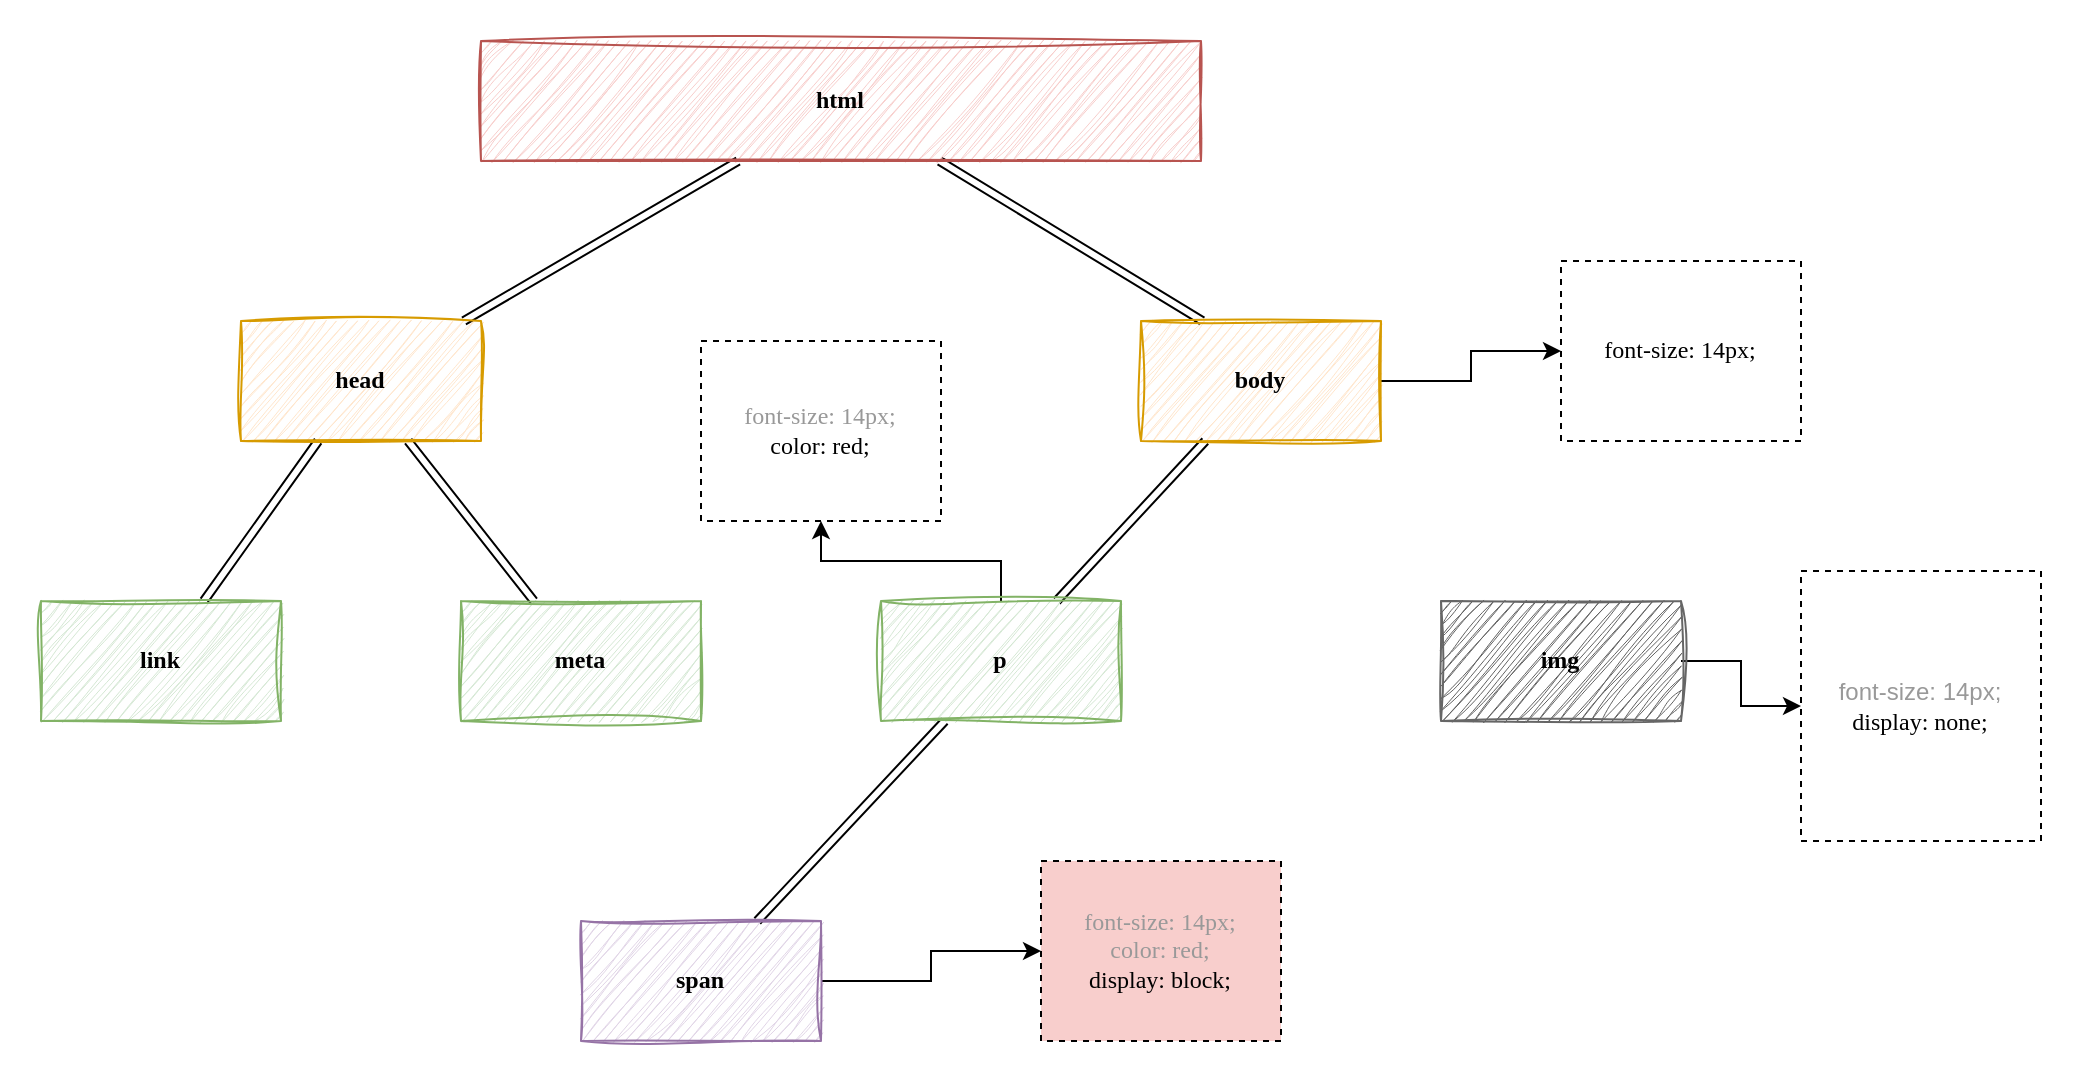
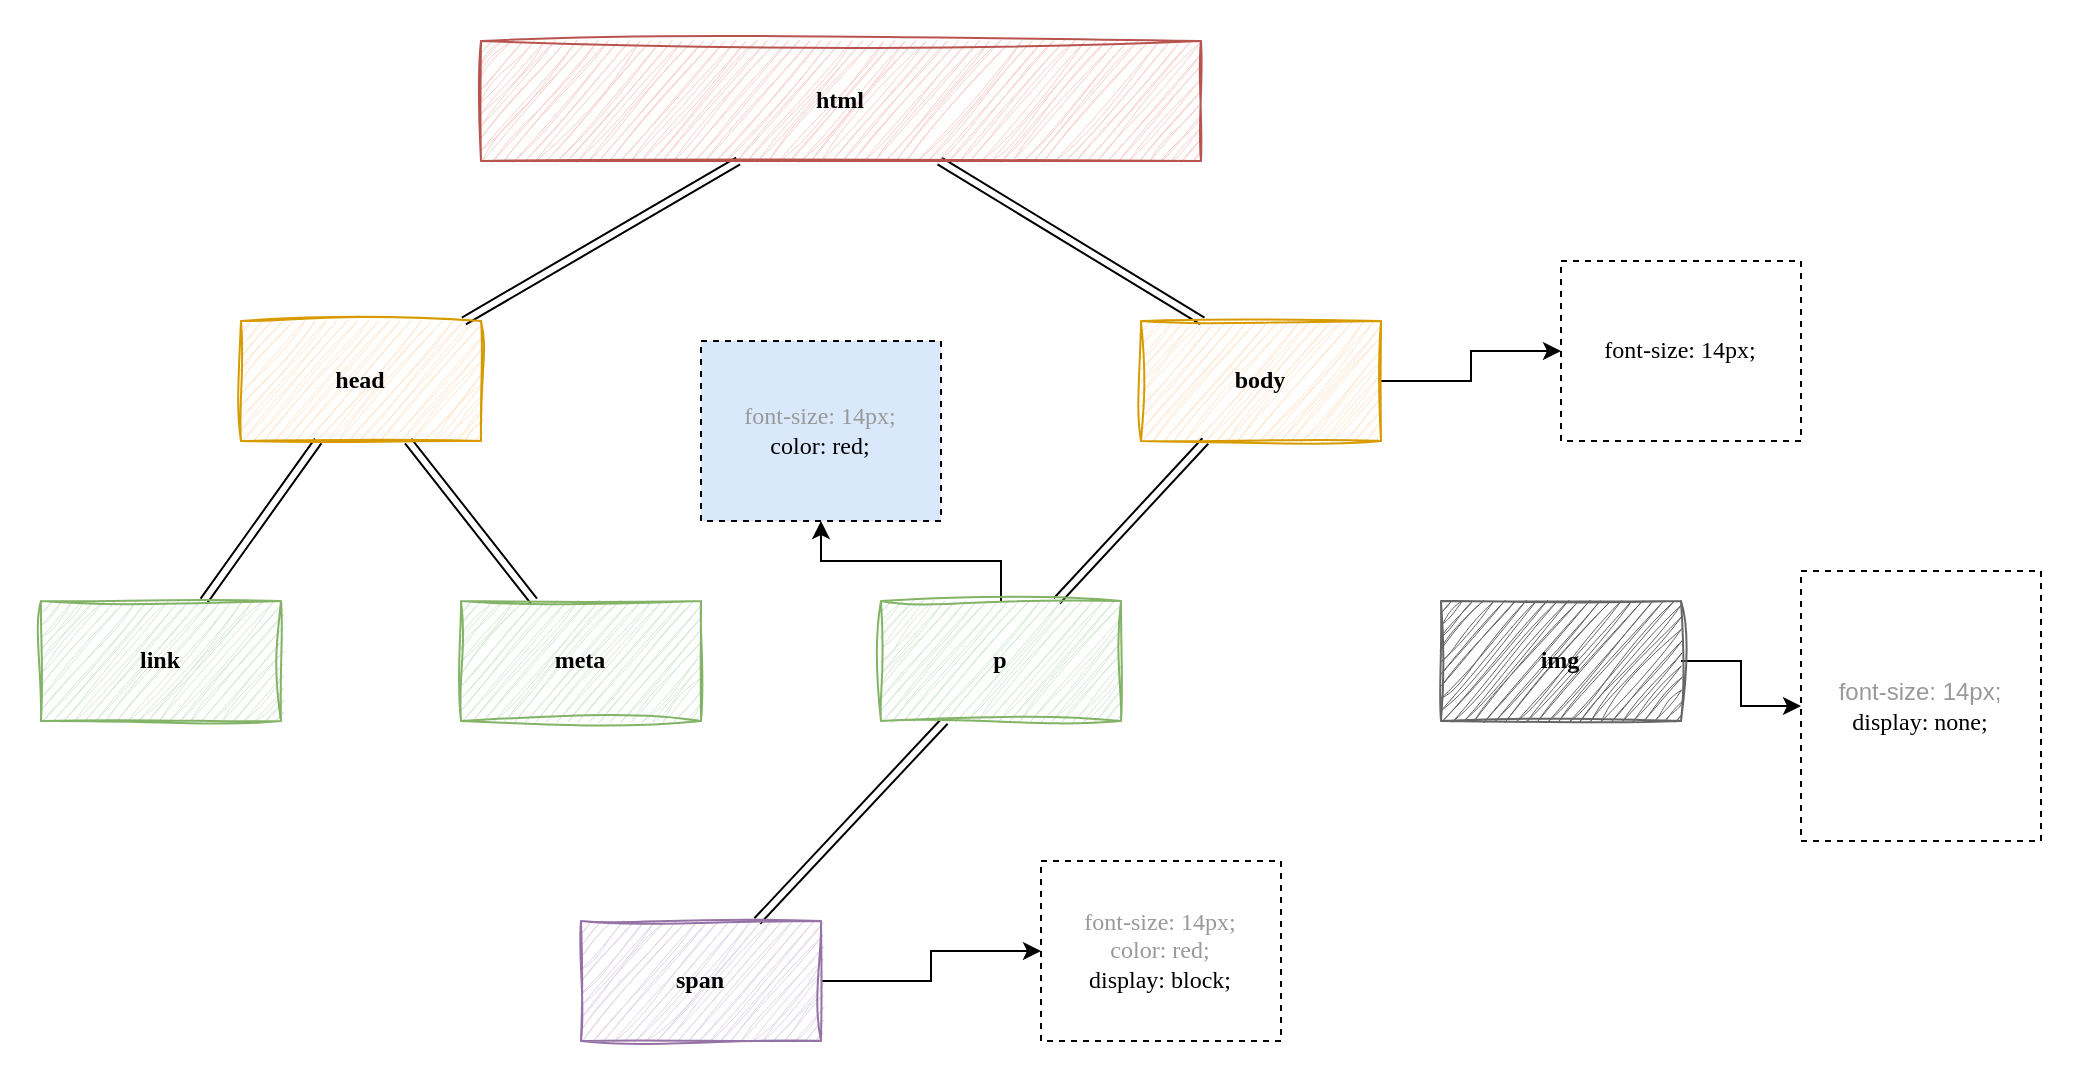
  <mxCell id="0" />
  <mxCell id="1" parent="0" />
  <mxCell id="2" value="" style="edgeStyle=none;rounded=0;orthogonalLoop=1;jettySize=auto;html=1;shape=link;" parent="1" target="7" edge="1"><mxGeometry relative="1" as="geometry"><mxPoint x="368.571" y="80" as="sourcePoint" /></mxGeometry></mxCell>
  <mxCell id="3" value="" style="edgeStyle=none;rounded=0;orthogonalLoop=1;jettySize=auto;html=1;shape=link;" parent="1" edge="1"><mxGeometry relative="1" as="geometry"><mxPoint x="469.286" y="80" as="sourcePoint" /><mxPoint x="600.714" y="160" as="targetPoint" /></mxGeometry></mxCell>
  <mxCell id="4" value="&lt;b&gt;&lt;font face=&quot;Comic Sans MS&quot;&gt;html&lt;/font&gt;&lt;/b&gt;" style="rounded=0;whiteSpace=wrap;html=1;fillColor=#f8cecc;strokeColor=#b85450;glass=0;shadow=0;sketch=1;curveFitting=1;jiggle=2;" parent="1" vertex="1"><mxGeometry x="240" y="20" width="360" height="60" as="geometry" /></mxCell>
  <mxCell id="5" value="" style="edgeStyle=none;rounded=0;orthogonalLoop=1;jettySize=auto;html=1;shape=link;" parent="1" source="7" target="11" edge="1"><mxGeometry relative="1" as="geometry" /></mxCell>
  <mxCell id="6" value="" style="edgeStyle=none;rounded=0;orthogonalLoop=1;jettySize=auto;html=1;shape=link;" parent="1" source="7" target="12" edge="1"><mxGeometry relative="1" as="geometry" /></mxCell>
  <mxCell id="7" value="&lt;b style=&quot;border-color: var(--border-color);&quot;&gt;&lt;font face=&quot;Comic Sans MS&quot; color=&quot;#000000&quot;&gt;head&lt;/font&gt;&lt;/b&gt;" style="rounded=0;whiteSpace=wrap;html=1;fillColor=#ffe6cc;strokeColor=#d79b00;sketch=1;curveFitting=1;jiggle=2;" parent="1" vertex="1"><mxGeometry x="120" y="160" width="120" height="60" as="geometry" /></mxCell>
  <mxCell id="8" value="" style="edgeStyle=none;rounded=0;orthogonalLoop=1;jettySize=auto;html=1;shape=link;" parent="1" source="10" target="15" edge="1"><mxGeometry relative="1" as="geometry" /></mxCell>
  <mxCell id="9" value="" style="edgeStyle=orthogonalEdgeStyle;rounded=0;orthogonalLoop=1;jettySize=auto;html=1;" edge="1" parent="1" source="10" target="20"><mxGeometry relative="1" as="geometry" /></mxCell>
  <mxCell id="10" value="&lt;b&gt;&lt;font face=&quot;Comic Sans MS&quot; color=&quot;#000000&quot;&gt;body&lt;/font&gt;&lt;/b&gt;" style="rounded=0;whiteSpace=wrap;html=1;fillColor=#ffe6cc;strokeColor=#d79b00;sketch=1;curveFitting=1;jiggle=2;gradientColor=none;" parent="1" vertex="1"><mxGeometry x="570" y="160" width="120" height="60" as="geometry" /></mxCell>
  <mxCell id="11" value="&lt;b style=&quot;border-color: var(--border-color);&quot;&gt;&lt;font face=&quot;Comic Sans MS&quot; color=&quot;#000000&quot;&gt;link&lt;/font&gt;&lt;/b&gt;" style="rounded=0;whiteSpace=wrap;html=1;fillColor=#d5e8d4;strokeColor=#82b366;sketch=1;curveFitting=1;jiggle=2;" parent="1" vertex="1"><mxGeometry x="20" y="300" width="120" height="60" as="geometry" /></mxCell>
  <mxCell id="12" value="&lt;b style=&quot;border-color: var(--border-color);&quot;&gt;&lt;font face=&quot;Comic Sans MS&quot; color=&quot;#000000&quot;&gt;meta&lt;/font&gt;&lt;/b&gt;" style="rounded=0;whiteSpace=wrap;html=1;fillColor=#d5e8d4;strokeColor=#82b366;sketch=1;curveFitting=1;jiggle=2;" parent="1" vertex="1"><mxGeometry x="230" y="300" width="120" height="60" as="geometry" /></mxCell>
  <mxCell id="13" value="" style="edgeStyle=none;orthogonalLoop=1;jettySize=auto;html=1;curved=1;shape=link;" parent="1" source="15" target="19" edge="1"><mxGeometry relative="1" as="geometry" /></mxCell>
  <mxCell id="14" value="" style="edgeStyle=orthogonalEdgeStyle;rounded=0;orthogonalLoop=1;jettySize=auto;html=1;" edge="1" parent="1" source="15" target="21"><mxGeometry relative="1" as="geometry" /></mxCell>
  <mxCell id="15" value="&lt;b&gt;&lt;font face=&quot;Comic Sans MS&quot; color=&quot;#000000&quot;&gt;p&lt;/font&gt;&lt;/b&gt;" style="rounded=0;whiteSpace=wrap;html=1;fillColor=#d5e8d4;strokeColor=#82b366;sketch=1;curveFitting=1;jiggle=2;" parent="1" vertex="1"><mxGeometry x="440" y="300" width="120" height="60" as="geometry" /></mxCell>
  <mxCell id="16" value="" style="edgeStyle=elbowEdgeStyle;rounded=0;orthogonalLoop=1;jettySize=auto;html=1;" edge="1" parent="1" source="17" target="22"><mxGeometry relative="1" as="geometry" /></mxCell>
  <mxCell id="17" value="&lt;b style=&quot;&quot;&gt;&lt;font face=&quot;Comic Sans MS&quot; color=&quot;#000000&quot;&gt;img&lt;/font&gt;&lt;/b&gt;" style="rounded=0;whiteSpace=wrap;html=1;sketch=1;curveFitting=1;jiggle=2;fillColor=#636363;fontColor=#333333;strokeColor=#666666;" parent="1" vertex="1"><mxGeometry x="720" y="300" width="120" height="60" as="geometry" /></mxCell>
  <mxCell id="18" value="" style="edgeStyle=elbowEdgeStyle;rounded=0;orthogonalLoop=1;jettySize=auto;html=1;" edge="1" parent="1" source="19" target="23"><mxGeometry relative="1" as="geometry" /></mxCell>
  <mxCell id="19" value="&lt;b&gt;&lt;font face=&quot;Comic Sans MS&quot; color=&quot;#000000&quot;&gt;span&lt;/font&gt;&lt;br&gt;&lt;/b&gt;" style="rounded=0;whiteSpace=wrap;html=1;fillColor=#e1d5e7;strokeColor=#9673a6;sketch=1;curveFitting=1;jiggle=2;" parent="1" vertex="1"><mxGeometry x="290" y="460" width="120" height="60" as="geometry" /></mxCell>
  <mxCell id="20" value="&lt;font face=&quot;Comic Sans MS&quot;&gt;font-size: 14px;&lt;/font&gt;" style="whiteSpace=wrap;html=1;fillStyle=auto;dashed=1;" vertex="1" parent="1"><mxGeometry x="780" y="130" width="120" height="90" as="geometry" /></mxCell>
- <mxCell id="21" value="&lt;font face=&quot;Comic Sans MS&quot;&gt;&lt;font color=&quot;#999999&quot;&gt;font-size: 14px;&lt;br&gt;&lt;/font&gt;color: red;&lt;/font&gt;" style="whiteSpace=wrap;html=1;fillStyle=auto;dashed=1;" vertex="1" parent="1"><mxGeometry x="350" y="170" width="120" height="90" as="geometry" /></mxCell>
+ <mxCell id="21" value="&lt;font face=&quot;Comic Sans MS&quot;&gt;&lt;font color=&quot;#999999&quot;&gt;font-size: 14px;&lt;br&gt;&lt;/font&gt;color: red;&lt;/font&gt;" style="whiteSpace=wrap;html=1;fillStyle=auto;dashed=1;fillColor=#dae8fc;" vertex="1" parent="1"><mxGeometry x="350" y="170" width="120" height="90" as="geometry" /></mxCell>
  <mxCell id="22" value="&lt;font color=&quot;#999999&quot;&gt;font-size: 14px;&lt;br style=&quot;border-color: var(--border-color); font-family: &amp;quot;Comic Sans MS&amp;quot;;&quot;&gt;&lt;/font&gt;&lt;span style=&quot;font-family: &amp;quot;Comic Sans MS&amp;quot;;&quot;&gt;display: none;&lt;/span&gt;" style="whiteSpace=wrap;html=1;fillStyle=auto;shadow=0;dashed=1;" vertex="1" parent="1"><mxGeometry x="900" y="285" width="120" height="135" as="geometry" /></mxCell>
- <mxCell id="23" value="&lt;font color=&quot;#999999&quot;&gt;font-size: 14px;&lt;br style=&quot;border-color: var(--border-color);&quot;&gt;color: red;&lt;/font&gt;&lt;br&gt;display: block;" style="whiteSpace=wrap;html=1;fillStyle=auto;dashed=1;fontFamily=Comic Sans MS;fillColor=#f8cecc;" vertex="1" parent="1"><mxGeometry x="520" y="430" width="120" height="90" as="geometry" /></mxCell>
+ <mxCell id="23" value="&lt;font color=&quot;#999999&quot;&gt;font-size: 14px;&lt;br style=&quot;border-color: var(--border-color);&quot;&gt;color: red;&lt;/font&gt;&lt;br&gt;display: block;" style="whiteSpace=wrap;html=1;fillStyle=auto;dashed=1;fontFamily=Comic Sans MS;" vertex="1" parent="1"><mxGeometry x="520" y="430" width="120" height="90" as="geometry" /></mxCell>
